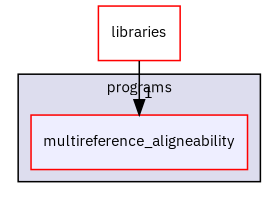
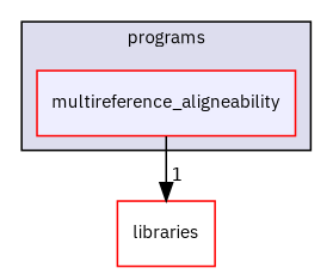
  digraph {
    compound=true
    fontname="IBM Plex Sans"
    node [fontname="IBM Plex Sans" fontsize=10 shape=box style=filled color=red]
    n1 [fillcolor="#eeeeff" label=multireference_aligneability pencolor=black]
    n2 [fillcolor=white label=libraries]
    subgraph cluster_1 {
      bgcolor="#ddddee"
      fontsize=10
      label=programs
      pencolor=black
      n1
    }
-   n2 -> n1 [headlabel=1 labeldistance=1.5 labelfontname=Helvetica labelfontsize=10 fontname="IBM Plex Sans"]
+   n1 -> n2 [headlabel=1 labeldistance=1.5 labelfontname=Helvetica labelfontsize=10 fontname="IBM Plex Sans"]
  }
